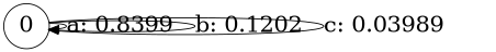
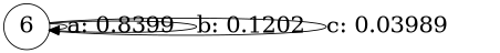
  digraph {
    edge [fontsize=24]
-   0 [fontsize=24 shape=circle]
+   0 [fontsize=24 shape=circle label=6]
    0 -> 0 [label="a: 0.8399   "]
    0 -> 0 [label="b: 0.1202   "]
    0 -> 0 [label="c: 0.03989  "]
  }
